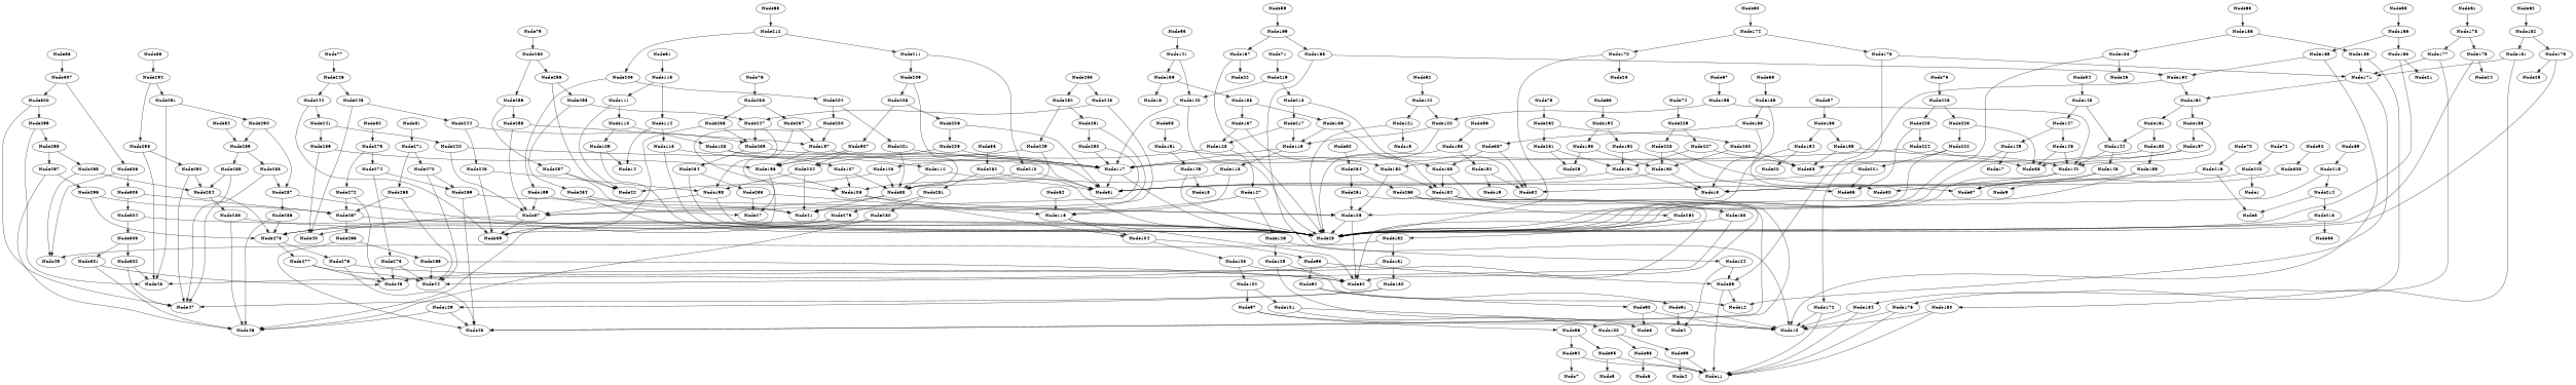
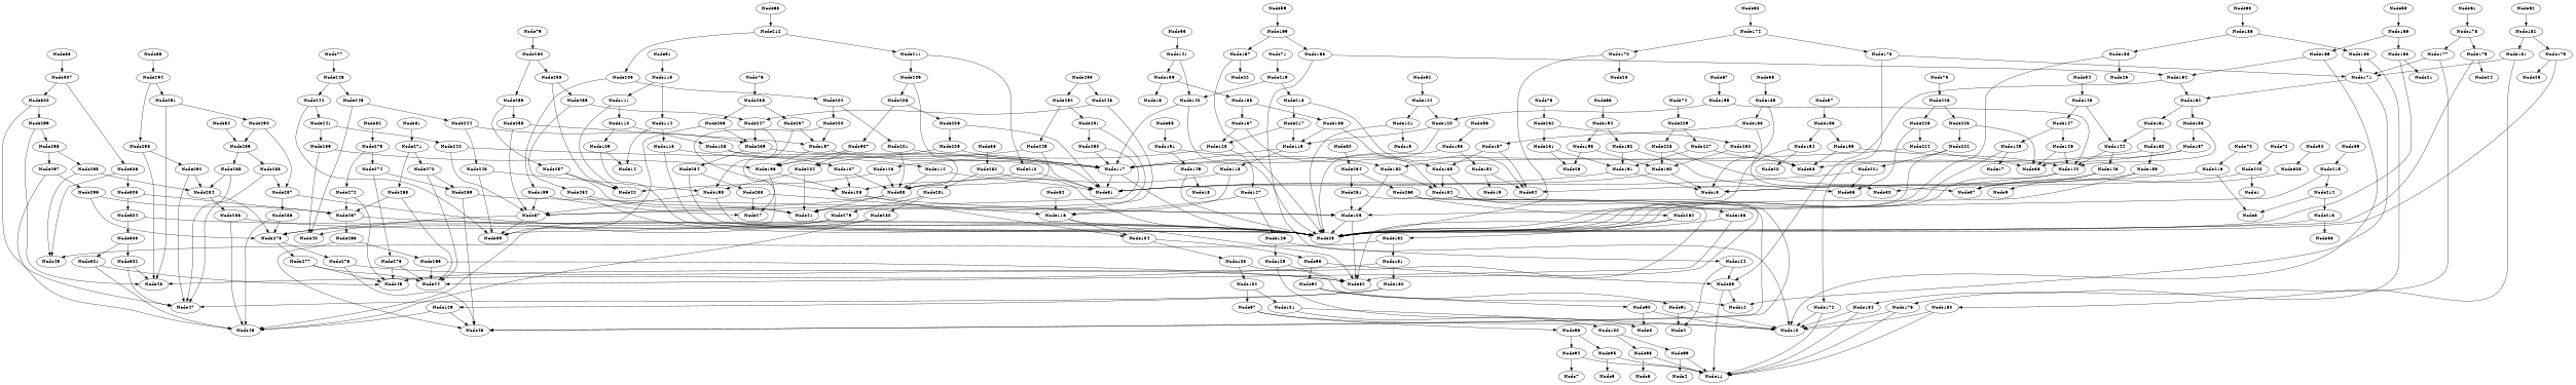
  digraph {
    edge [style=solid]
    Node50
    Node308
    Node37
    Node51
    Node115
    Node111
    Node114
    Node110
    Node42
    Node14
    Node113
    Node52
    Node122
    Node120
    Node121
    Node117
    Node119
    Node28
    Node15
    Node53
    Node141
    Node139
    Node140
    Node138
    Node16
    Node54
    Node148
    Node144
    Node147
    Node142
    Node143
    Node145
    Node146
    Node55
    Node151
    Node149
    Node150
    Node18
    Node105
    Node134
    Node56
    Node153
    Node152
    Node19
    Node34
    Node57
    Node156
    Node154
    Node155
    Node20
    Node38
    Node58
    Node166
    Node163
    Node165
    Node21
    Node10
    Node164
    Node59
    Node169
    Node167
    Node168
    Node22
    Node60
    Node174
    Node170
    Node173
    Node23
    Node171
    Node172
    Node61
    Node178
    Node175
    Node177
    Node24
    Node176
    Node62
    Node182
    Node179
    Node181
    Node25
    Node180
    Node63
    Node186
    Node183
    Node185
    Node26
    Node184
    Node64
    Node116
    Node104
    Node32
    Node93
    Node103
    Node65
    Node189
    Node188
    Node13
    Node30
-   Node187 [label=Node387]
+   Node187
    Node66
    Node194
    Node192
    Node193
    Node191
    Node35
    Node190
    Node29
    Node67
    Node195
    Node68
    Node212
    Node203
    Node211
    Node199
    Node202
    Node209
    Node210
    Node69
    Node215
    Node214
    Node8
    Node213
    Node70
    Node216
    Node71
    Node219
    Node218
    Node217
    Node72
    Node220
    Node1
    Node73
    Node226
    Node223
    Node225
    Node36
    Node222
    Node224
    Node74
    Node229
    Node227
    Node228
    Node75
    Node232
    Node230
    Node231
    Node76
    Node238
    Node236
    Node237
    Node39
    Node235
    Node197
    Node77
    Node246
    Node242
    Node245
    Node241
    Node40
    Node244
    Node253
    Node248
    Node252
    Node41
    Node247
    Node249
    Node251
    Node79
    Node260
    Node256
    Node259
    Node255
    Node257
    Node258
    Node80
    Node264
    Node261
    Node263
    Node43
    Node262
    Node81
    Node271
    Node268
    Node270
    Node44
    Node267
    Node269
    Node82
    Node275
    Node272
    Node274
    Node45
    Node273
    Node83
    Node282
    Node281
    Node279
    Node280
    Node84
    Node289
    Node285
    Node288
    Node47
    Node284
    Node287
    Node85
    Node294
    Node291
    Node293
    Node48
    Node290
    Node292
    Node86
    Node307
    Node300
    Node306
    Node299
    Node49
    Node305
    Node87
    Node88
    Node89
    Node11
    Node12
    Node90
    Node3
    Node91
    Node2
    Node92
    Node94
    Node7
    Node95
    Node5
    Node96
    Node97
    Node98
    Node6
    Node99
    Node4
    Node100
    Node101
    Node102
    Node106
    Node107
    Node108
    Node31
    Node109
    Node112
    Node118
    Node123
    Node124
    Node125
    Node126
    Node127
    Node128
    Node129
    Node46
    Node130
    Node131
    Node132
    Node133
    Node135
    Node136
    Node137
    Node9
    Node17
    Node157
    Node158
    Node159
    Node160
    Node161
    Node162
    Node196
    Node27
    Node198
    Node200
    Node201
    Node204
    Node205
    Node206
    n282 [label=Node907]
    Node208
    Node33
    Node221
    Node233
    Node234
    Node239
    Node240
    Node243
    Node250
    Node254
    Node265
    Node266
    Node276
    Node277
    Node278
    Node283
    Node286
    Node295
    Node296
    Node297
    Node298
    Node301
    Node302
    Node303
    Node304
    Node50 -> Node308
    Node308 -> Node37
    Node51 -> Node115
    Node115 -> Node111
    Node115 -> Node114
    Node111 -> Node110
    Node111 -> Node42
    Node114 -> Node14
    Node114 -> Node113
    Node110 -> Node108
    Node110 -> Node109
    Node113 -> Node28
    Node113 -> Node112
    Node52 -> Node122
    Node122 -> Node120
    Node122 -> Node121
    Node120 -> Node117
    Node120 -> Node119
    Node121 -> Node28
    Node121 -> Node15
    Node117 -> Node28
    Node117 -> Node31
    Node119 -> Node117
    Node119 -> Node118
    Node53 -> Node141
    Node141 -> Node139
    Node141 -> Node140
    Node139 -> Node138
    Node139 -> Node16
    Node140 -> Node117
    Node140 -> Node28
    Node138 -> Node136
    Node138 -> Node137
    Node54 -> Node148
    Node148 -> Node144
    Node148 -> Node147
    Node144 -> Node142
    Node144 -> Node143
    Node147 -> Node145
    Node147 -> Node146
    Node142 -> Node28
    Node142 -> Node30
    Node143 -> Node37
    Node143 -> Node9
    Node145 -> Node28
    Node145 -> Node17
    Node146 -> Node142
    Node146 -> Node36
    Node55 -> Node151
    Node151 -> Node149
    Node151 -> Node150
    Node149 -> Node28
    Node149 -> Node18
    Node150 -> Node105
    Node150 -> Node134
    Node105 -> Node28
    Node105 -> Node32
    Node134 -> Node45
    Node134 -> Node133
    Node56 -> Node153
    Node153 -> Node28
    Node153 -> Node152
    Node152 -> Node19
    Node152 -> Node34
    Node57 -> Node156
    Node156 -> Node154
    Node156 -> Node155
    Node154 -> Node28
    Node154 -> Node20
    Node155 -> Node142
    Node155 -> Node38
    Node58 -> Node166
    Node166 -> Node163
    Node166 -> Node165
    Node163 -> Node28
    Node163 -> Node21
    Node165 -> Node10
    Node165 -> Node164
    Node164 -> Node89
    Node164 -> Node162
    Node59 -> Node169
    Node169 -> Node167
    Node169 -> Node168
    Node167 -> Node28
    Node167 -> Node22
    Node168 -> Node10
    Node168 -> Node164
    Node60 -> Node174
    Node174 -> Node170
    Node174 -> Node173
    Node170 -> Node28
    Node170 -> Node23
    Node173 -> Node171
    Node173 -> Node172
    Node171 -> Node12
    Node171 -> Node162
    Node172 -> Node10
    Node172 -> Node11
    Node61 -> Node178
    Node178 -> Node175
    Node178 -> Node177
    Node175 -> Node28
    Node175 -> Node24
    Node177 -> Node171
    Node177 -> Node176
    Node176 -> Node10
    Node176 -> Node11
    Node62 -> Node182
    Node182 -> Node179
    Node182 -> Node181
    Node179 -> Node28
    Node179 -> Node25
    Node181 -> Node171
    Node181 -> Node180
    Node180 -> Node10
    Node180 -> Node11
    Node63 -> Node186
    Node186 -> Node183
    Node186 -> Node185
    Node183 -> Node28
    Node183 -> Node26
    Node185 -> Node171
    Node185 -> Node184
    Node184 -> Node10
    Node184 -> Node11
    Node64 -> Node116
    Node116 -> Node104
    Node116 -> Node32
    Node104 -> Node93
    Node104 -> Node103
    Node93 -> Node89
    Node93 -> Node92
    Node103 -> Node12
    Node103 -> Node102
    Node65 -> Node189
    Node189 -> Node188
    Node189 -> Node13
    Node188 -> Node30
    Node188 -> Node187
    Node187 -> Node34
    Node187 -> Node135
    Node66 -> Node194
    Node194 -> Node192
    Node194 -> Node193
    Node192 -> Node191
    Node192 -> Node35
    Node193 -> Node190
    Node193 -> Node29
    Node191 -> Node13
    Node191 -> Node31
    Node190 -> Node13
    Node190 -> Node31
    Node67 -> Node195
    Node195 -> Node120
    Node195 -> Node142
    Node68 -> Node212
    Node212 -> Node203
    Node212 -> Node211
    Node203 -> Node199
    Node203 -> Node202
    Node211 -> Node209
    Node211 -> Node210
    Node199 -> Node87
    Node199 -> Node27
    Node202 -> Node200
    Node202 -> Node201
    Node209 -> Node88
    Node209 -> Node208
    Node210 -> Node106
    Node210 -> Node31
    Node69 -> Node215
    Node215 -> Node105
    Node215 -> Node214
    Node214 -> Node8
    Node214 -> Node213
    Node213 -> Node28
    Node213 -> Node33
    Node70 -> Node216
    Node216 -> Node13
    Node216 -> Node8
    Node71 -> Node219
    Node219 -> Node140
    Node219 -> Node218
    Node218 -> Node34
    Node218 -> Node217
    Node217 -> Node119
    Node217 -> Node128
    Node72 -> Node220
    Node220 -> Node13
    Node220 -> Node1
    Node73 -> Node226
    Node226 -> Node223
    Node226 -> Node225
    Node223 -> Node36
    Node223 -> Node222
    Node225 -> Node35
    Node225 -> Node224
    Node222 -> Node28
    Node222 -> Node221
    Node224 -> Node117
    Node224 -> Node36
    Node74 -> Node229
    Node229 -> Node227
    Node229 -> Node228
    Node227 -> Node38
    Node227 -> Node191
    Node228 -> Node37
    Node228 -> Node190
    Node75 -> Node232
    Node232 -> Node230
    Node232 -> Node231
    Node230 -> Node38
    Node230 -> Node190
    Node231 -> Node191
    Node231 -> Node29
    Node76 -> Node238
    Node238 -> Node236
    Node238 -> Node237
    Node236 -> Node39
    Node236 -> Node235
    Node237 -> Node39
    Node237 -> Node197
    Node235 -> Node31
    Node235 -> Node234
    Node197 -> Node117
    Node197 -> Node196
    Node77 -> Node246
    Node246 -> Node242
    Node246 -> Node245
    Node242 -> Node39
    Node242 -> Node241
    Node245 -> Node40
    Node245 -> Node244
    Node241 -> Node239
    Node241 -> Node240
    Node244 -> Node235
    Node244 -> Node243
    Node253 -> Node248
    Node253 -> Node252
    Node248 -> Node41
    Node248 -> Node247
    Node252 -> Node249
    Node252 -> Node251
    Node247 -> Node235
    Node247 -> Node198
    Node249 -> Node88
    Node249 -> Node196
    Node251 -> Node41
    Node251 -> Node250
    Node79 -> Node260
    Node260 -> Node256
    Node260 -> Node259
    Node256 -> Node42
    Node256 -> Node255
    Node259 -> Node257
    Node259 -> Node258
    Node255 -> Node247
    Node255 -> Node254
    Node257 -> Node42
    Node257 -> Node41
    Node258 -> Node197
    Node258 -> Node87
    Node80 -> Node264
    Node264 -> Node261
    Node264 -> Node263
    Node261 -> Node105
    Node261 -> Node43
    Node263 -> Node43
    Node263 -> Node262
    Node262 -> Node28
    Node262 -> Node32
    Node81 -> Node271
    Node271 -> Node268
    Node271 -> Node270
    Node268 -> Node44
    Node268 -> Node267
    Node270 -> Node44
    Node270 -> Node269
    Node267 -> Node28
    Node267 -> Node266
    Node269 -> Node105
    Node269 -> Node43
    Node82 -> Node275
    Node275 -> Node272
    Node275 -> Node274
    Node272 -> Node267
    Node272 -> Node45
    Node274 -> Node269
    Node274 -> Node273
    Node273 -> Node44
    Node273 -> Node45
    Node83 -> Node282
    Node282 -> Node28
    Node282 -> Node281
    Node281 -> Node279
    Node281 -> Node280
    Node279 -> Node46
    Node279 -> Node278
    Node280 -> Node46
    Node280 -> Node278
    Node84 -> Node289
    Node289 -> Node285
    Node289 -> Node288
    Node285 -> Node47
    Node285 -> Node284
    Node288 -> Node47
    Node288 -> Node287
    Node284 -> Node278
    Node284 -> Node283
    Node287 -> Node28
    Node287 -> Node286
    Node85 -> Node294
    Node294 -> Node291
    Node294 -> Node293
    Node291 -> Node48
    Node291 -> Node290
    Node293 -> Node48
    Node293 -> Node292
    Node290 -> Node289
    Node290 -> Node287
    Node292 -> Node47
    Node292 -> Node284
    Node86 -> Node307
    Node307 -> Node300
    Node307 -> Node306
    Node300 -> Node47
    Node300 -> Node299
    Node306 -> Node49
    Node306 -> Node305
    Node299 -> Node48
    Node299 -> Node298
    Node305 -> Node267
    Node305 -> Node304
    Node87 -> Node39
    Node87 -> Node40
    Node88 -> Node41
    Node88 -> Node87
    Node89 -> Node11
    Node89 -> Node12
    Node90 -> Node10
    Node90 -> Node3
    Node91 -> Node10
    Node91 -> Node2
    Node92 -> Node90
    Node92 -> Node91
    Node94 -> Node11
    Node94 -> Node7
    Node95 -> Node11
    Node95 -> Node5
    Node96 -> Node94
    Node96 -> Node95
    Node97 -> Node10
    Node97 -> Node96
    Node98 -> Node11
    Node98 -> Node6
    Node99 -> Node11
    Node99 -> Node4
    Node100 -> Node98
    Node100 -> Node99
    Node101 -> Node10
    Node101 -> Node100
    Node102 -> Node97
    Node102 -> Node101
    Node106 -> Node105
    Node106 -> Node104
    Node107 -> Node88
    Node107 -> Node106
    Node108 -> Node107
    Node108 -> Node31
    Node109 -> Node14
    Node109 -> Node28
    Node112 -> Node88
    Node112 -> Node31
    Node118 -> Node116
    Node118 -> Node88
    Node123 -> Node42
    Node123 -> Node88
    Node124 -> Node89
    Node124 -> Node2
    Node125 -> Node32
    Node125 -> Node3
    Node126 -> Node124
    Node126 -> Node125
    Node127 -> Node116
    Node127 -> Node126
    Node128 -> Node123
    Node128 -> Node127
    Node129 -> Node43
    Node129 -> Node46
    Node130 -> Node47
    Node130 -> Node129
    Node131 -> Node48
    Node131 -> Node130
    Node132 -> Node49
    Node132 -> Node131
    Node133 -> Node44
    Node133 -> Node132
    Node135 -> Node134
    Node135 -> Node32
    Node136 -> Node119
    Node136 -> Node135
    Node137 -> Node134
    Node137 -> Node128
    Node157 -> Node38
    Node157 -> Node36
    Node158 -> Node142
    Node158 -> Node157
    Node159 -> Node28
    Node159 -> Node34
    Node160 -> Node150
    Node160 -> Node159
    Node161 -> Node144
    Node161 -> Node160
    Node162 -> Node158
    Node162 -> Node161
    Node196 -> Node106
    Node196 -> Node27
    Node198 -> Node28
    Node198 -> Node87
    Node200 -> Node197
    Node200 -> Node106
    Node201 -> Node117
    Node201 -> Node88
    Node204 -> Node41
    Node204 -> Node198
    Node205 -> Node117
    Node205 -> Node204
    Node206 -> Node31
    Node206 -> Node205
    n282 -> Node196
    n282 -> Node204
    Node208 -> Node206
    Node208 -> n282
    Node221 -> Node35
    Node221 -> Node31
    Node233 -> Node116
    Node233 -> Node27
    Node234 -> Node28
    Node234 -> Node233
    Node239 -> Node40
    Node239 -> Node196
    Node240 -> Node117
    Node240 -> Node87
    Node243 -> Node39
    Node243 -> Node198
    Node250 -> Node117
    Node250 -> Node87
    Node254 -> Node28
    Node254 -> Node41
    Node265 -> Node32
    Node265 -> Node44
    Node266 -> Node43
    Node266 -> Node265
    Node276 -> Node32
    Node276 -> Node43
    Node277 -> Node44
    Node277 -> Node45
    Node278 -> Node276
    Node278 -> Node277
    Node283 -> Node28
    Node283 -> Node46
    Node286 -> Node46
    Node286 -> Node278
    Node295 -> Node284
    Node295 -> Node49
    Node296 -> Node267
    Node296 -> Node278
    Node297 -> Node46
    Node297 -> Node296
    Node298 -> Node295
    Node298 -> Node297
    Node301 -> Node45
    Node301 -> Node46
    Node302 -> Node47
    Node302 -> Node48
    Node303 -> Node301
    Node303 -> Node302
    Node304 -> Node28
    Node304 -> Node303
  }
